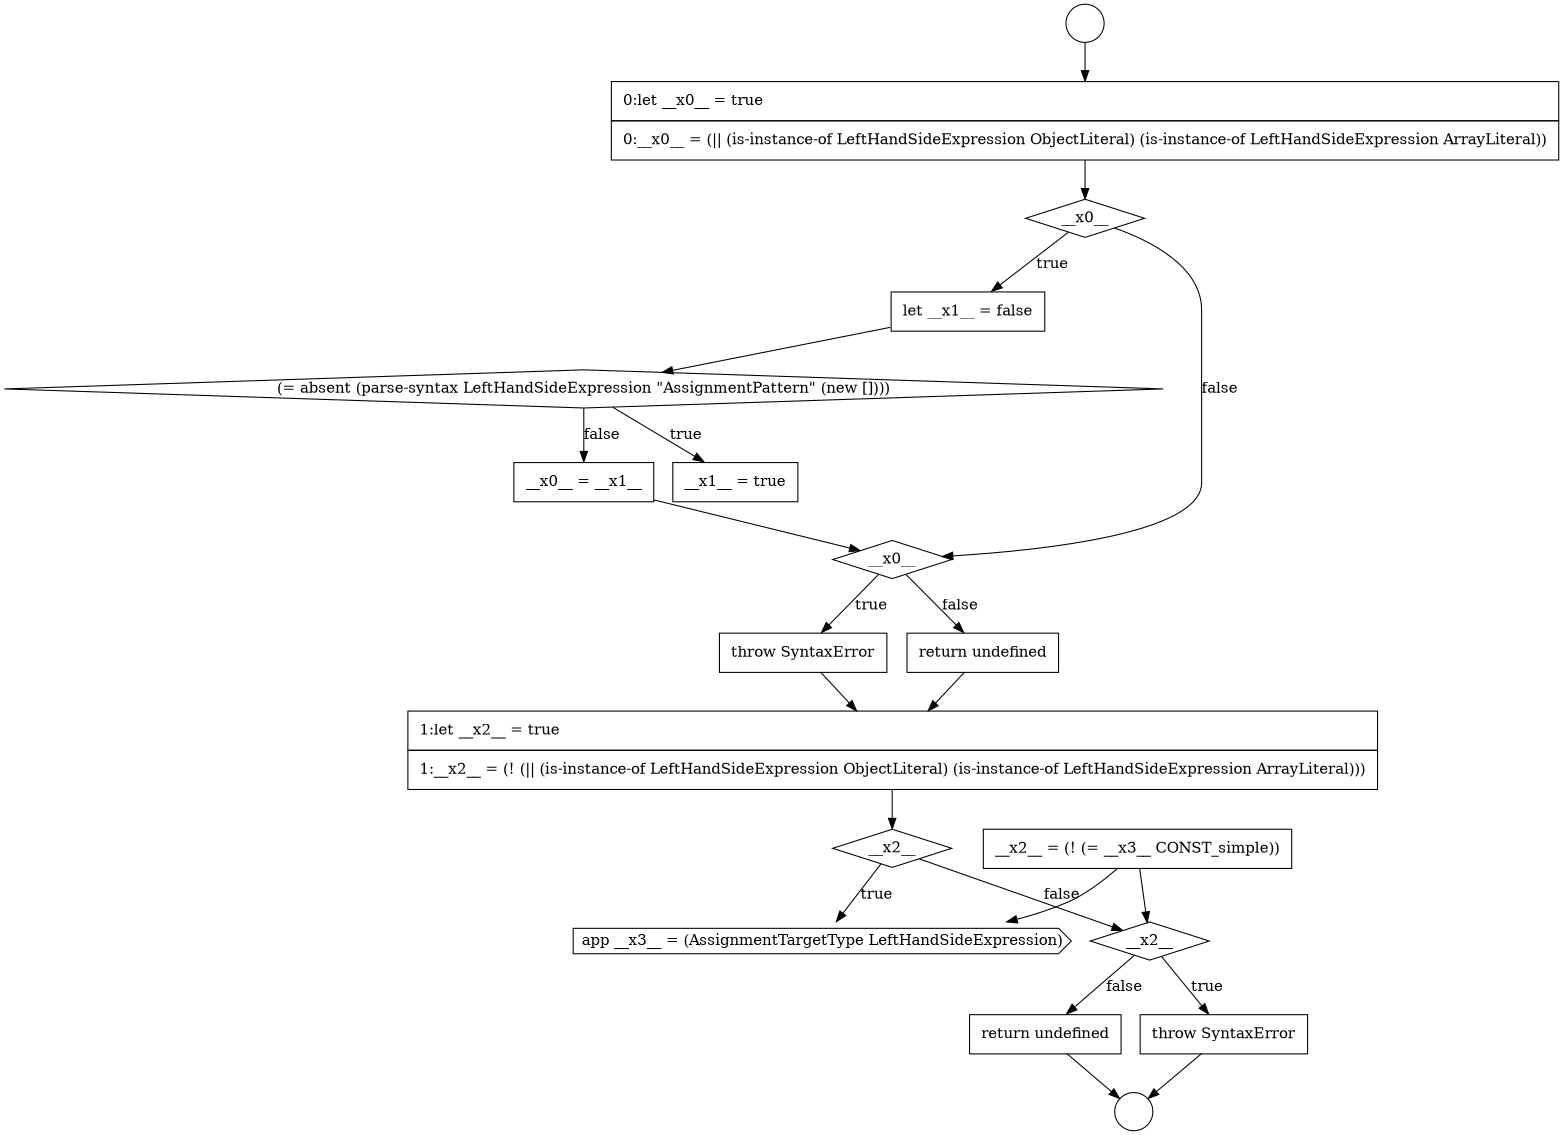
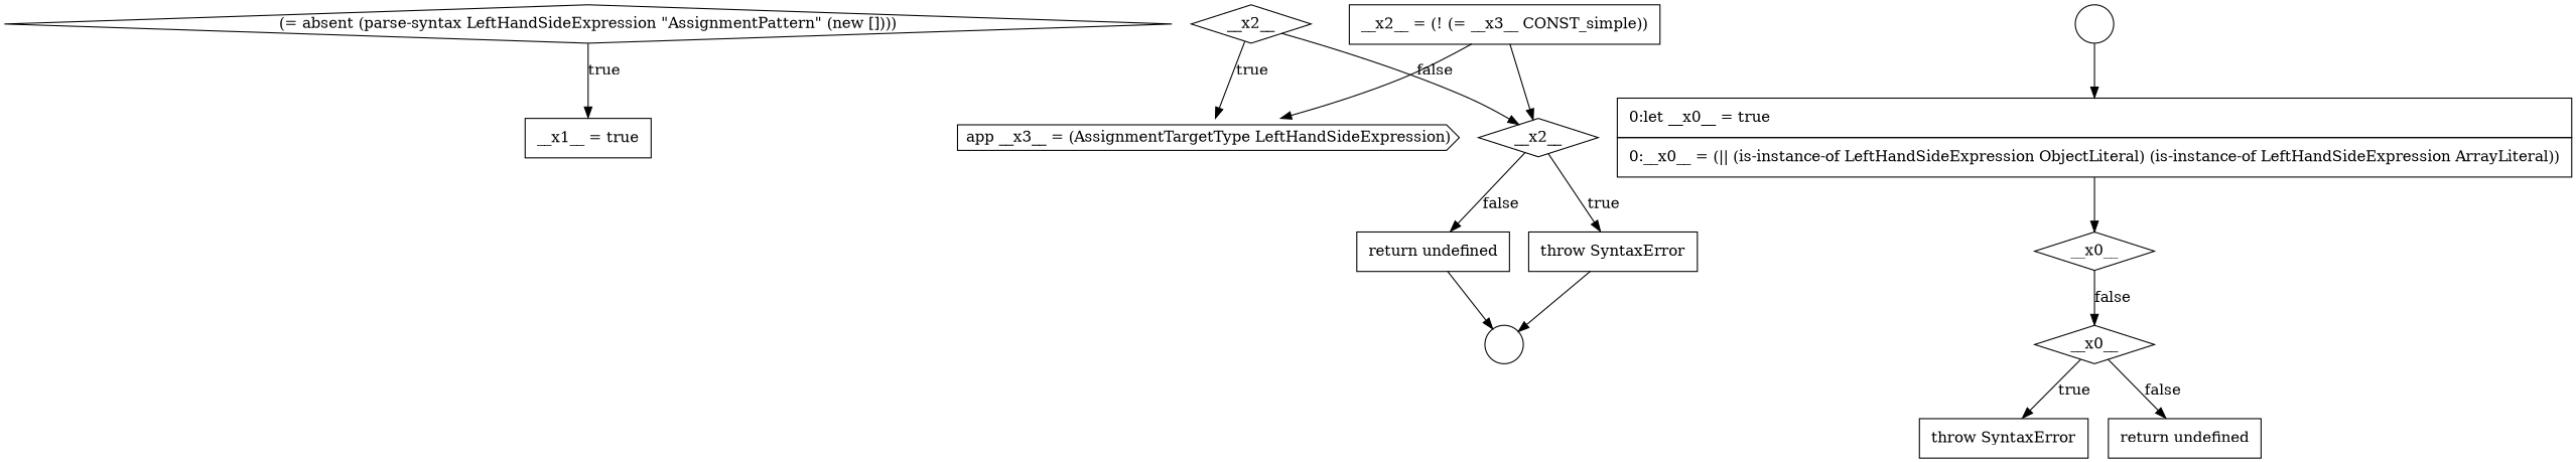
  digraph {
    node [color=black fillcolor=white margin=0 shape=none style=filled]
    edge [color=black]
-   n1 [label=<<font color="black">     <table border="0" cellborder="1" cellspacing="0" cellpadding="10">       <tr><td align="left">let __x1__ = false</td></tr>     </table>   </font>>]
    n2 [label=<<font color="black">(= absent (parse-syntax LeftHandSideExpression &quot;AssignmentPattern&quot; (new [])))</font>> shape=diamond margin=""]
-   n3 [label=<<font color="black">     <table border="0" cellborder="1" cellspacing="0" cellpadding="10">       <tr><td align="left">__x0__ = __x1__</td></tr>     </table>   </font>>]
    n4 [label=<<font color="black">     <table border="0" cellborder="1" cellspacing="0" cellpadding="10">       <tr><td align="left">__x1__ = true</td></tr>     </table>   </font>>]
-   n5 [label=<<font color="black">     <table border="0" cellborder="1" cellspacing="0" cellpadding="10">       <tr><td align="left">1:let __x2__ = true</td></tr>       <tr><td align="left">1:__x2__ = (! (|| (is-instance-of LeftHandSideExpression ObjectLiteral) (is-instance-of LeftHandSideExpression ArrayLiteral)))</td></tr>     </table>   </font>>]
    n6 [label=<<font color="black">__x2__</font>> shape=diamond margin=""]
    n7 [label=<<font color="black">app __x3__ = (AssignmentTargetType LeftHandSideExpression)</font>> shape=cds margin=""]
    n8 [label=<<font color="black">__x2__</font>> shape=diamond margin=""]
    n9 [label=<<font color="black">__x0__</font>> shape=diamond margin=""]
    n10 [label=<<font color="black">     <table border="0" cellborder="1" cellspacing="0" cellpadding="10">       <tr><td align="left">throw SyntaxError</td></tr>     </table>   </font>>]
    n11 [label=<<font color="black">     <table border="0" cellborder="1" cellspacing="0" cellpadding="10">       <tr><td align="left">return undefined</td></tr>     </table>   </font>>]
    n12 [label=<<font color="black">__x0__</font>> shape=diamond margin=""]
    n13 [label=<<font color="black">     <table border="0" cellborder="1" cellspacing="0" cellpadding="10">       <tr><td align="left">__x2__ = (! (= __x3__ CONST_simple))</td></tr>     </table>   </font>>]
    n14 [label=<<font color="black">     <table border="0" cellborder="1" cellspacing="0" cellpadding="10">       <tr><td align="left">return undefined</td></tr>     </table>   </font>>]
    n15 [label=<<font color="black">     <table border="0" cellborder="1" cellspacing="0" cellpadding="10">       <tr><td align="left">throw SyntaxError</td></tr>     </table>   </font>>]
    n16 [label=" " shape=circle margin=""]
    n17 [label=<<font color="black">     <table border="0" cellborder="1" cellspacing="0" cellpadding="10">       <tr><td align="left">0:let __x0__ = true</td></tr>       <tr><td align="left">0:__x0__ = (|| (is-instance-of LeftHandSideExpression ObjectLiteral) (is-instance-of LeftHandSideExpression ArrayLiteral))</td></tr>     </table>   </font>>]
    n18 [label=" " shape=circle margin=""]
-   n1 -> n2
-   n2 -> n3 [label=<<font color="black">false</font>>]
    n2 -> n4 [label=<<font color="black">true</font>>]
-   n3 -> n9
-   n5 -> n6
    n6 -> n7 [label=<<font color="black">true</font>>]
    n6 -> n8 [label=<<font color="black">false</font>>]
    n8 -> n14 [label=<<font color="black">false</font>>]
    n8 -> n15 [label=<<font color="black">true</font>>]
    n9 -> n10 [label=<<font color="black">true</font>>]
    n9 -> n11 [label=<<font color="black">false</font>>]
-   n10 -> n5
-   n11 -> n5
-   n12 -> n1 [label=<<font color="black">true</font>>]
    n12 -> n9 [label=<<font color="black">false</font>>]
    n13 -> n7
    n13 -> n8
    n14 -> n16
    n15 -> n16
    n17 -> n12
    n18 -> n17
  }
